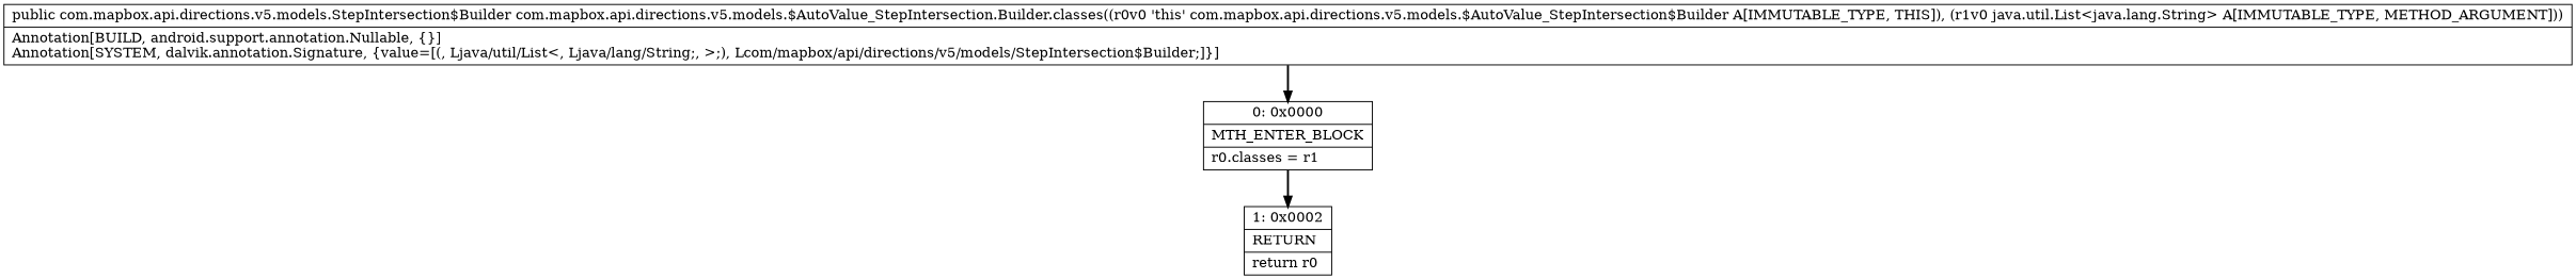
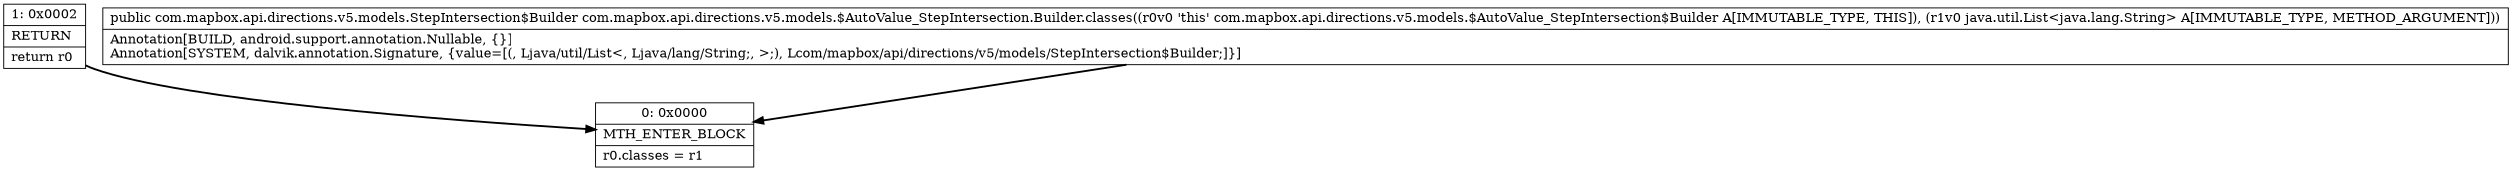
  digraph {
    fontname="DejaVu Serif"
    node [shape=record fontname="DejaVu Serif"]
    edge [style=bold fontname="DejaVu Serif"]
    n1 [label="{0\:\ 0x0000|MTH_ENTER_BLOCK\l|r0.classes = r1\l}"]
    n2 [label="{1\:\ 0x0002|RETURN\l|return r0\l}"]
    n3 [label="{public com.mapbox.api.directions.v5.models.StepIntersection$Builder com.mapbox.api.directions.v5.models.$AutoValue_StepIntersection.Builder.classes((r0v0 'this' com.mapbox.api.directions.v5.models.$AutoValue_StepIntersection$Builder A[IMMUTABLE_TYPE, THIS]), (r1v0 java.util.List\<java.lang.String\> A[IMMUTABLE_TYPE, METHOD_ARGUMENT]))  | Annotation[BUILD, android.support.annotation.Nullable, \{\}]\lAnnotation[SYSTEM, dalvik.annotation.Signature, \{value=[(, Ljava\/util\/List\<, Ljava\/lang\/String;, \>;), Lcom\/mapbox\/api\/directions\/v5\/models\/StepIntersection$Builder;]\}]\l}"]
-   n1 -> n2
+   n2 -> n1
    n3 -> n1
  }
